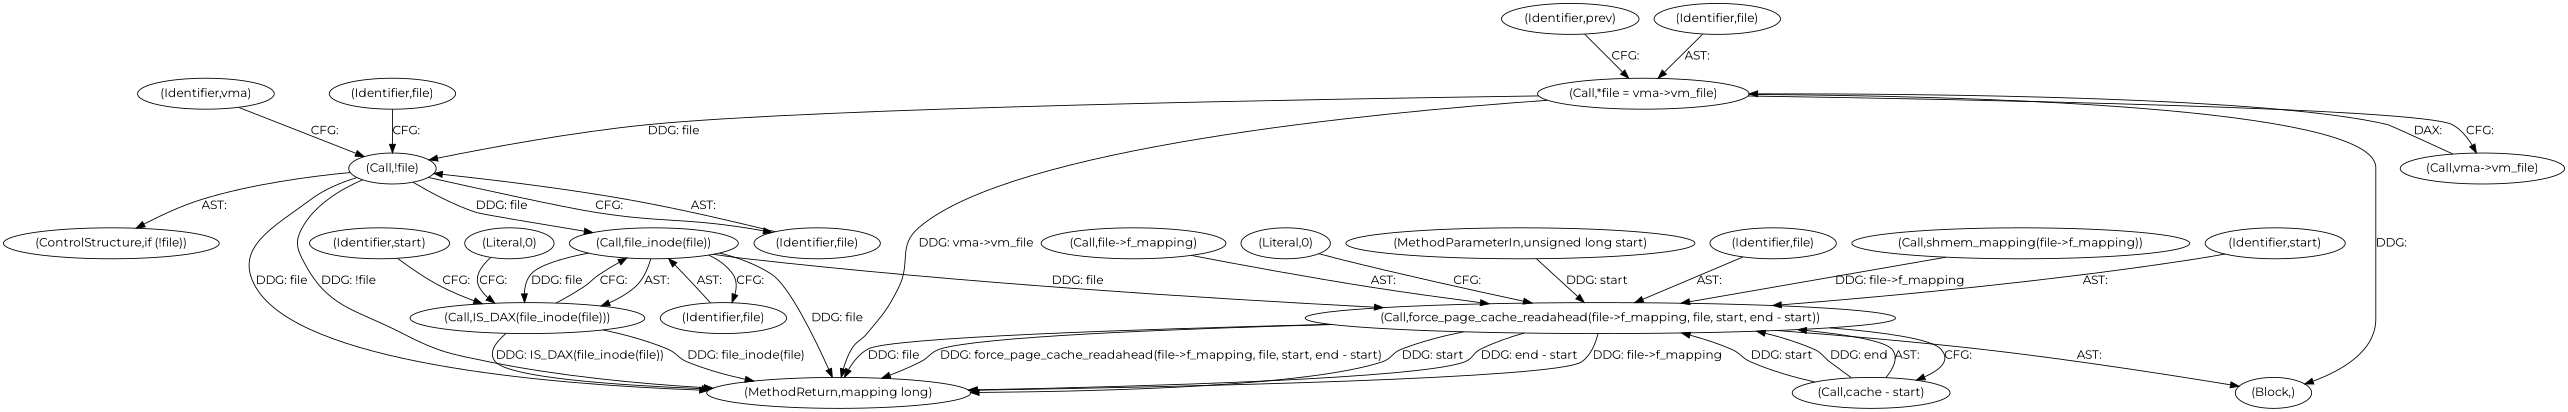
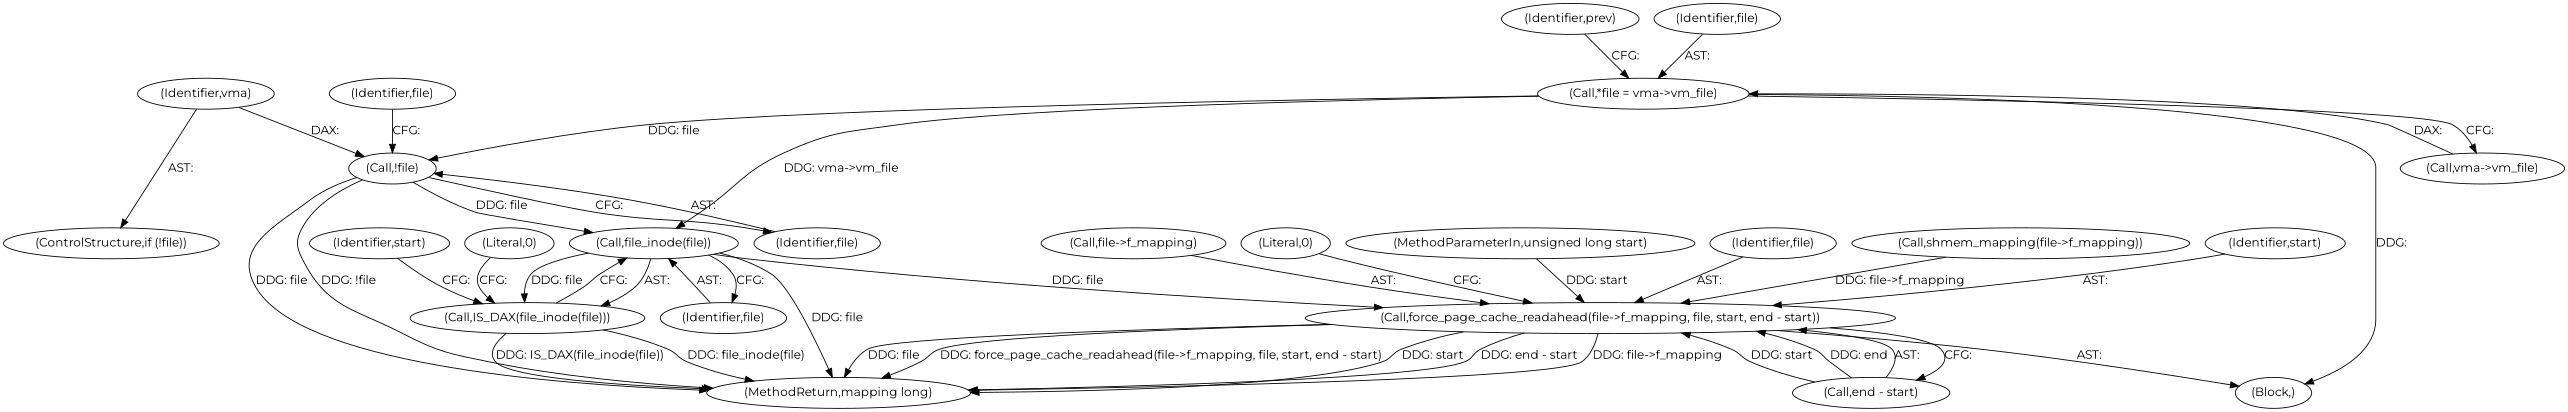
  digraph {
    fontname=Montserrat
    node [fontname=Montserrat]
    edge [fontname=Montserrat]
    n1 [label="(Call,*file = vma->vm_file)"]
    n2 [label="(Call,!file)"]
    n3 [label="(Call,vma->vm_file)"]
    n4 [label="(MethodReturn,mapping long)"]
    n5 [label="(Block,)"]
    n6 [label="(Call,file_inode(file))"]
    n7 [label="(Identifier,file)"]
    n8 [label="(ControlStructure,if (!file))"]
    n9 [label="(Call,IS_DAX(file_inode(file)))"]
    n10 [label="(Call,force_page_cache_readahead(file->f_mapping, file, start, end - start))"]
    n11 [label="(Identifier,file)"]
-   n12 [label="(Call,cache - start)"]
+   n12 [label="(Call,end - start)"]
    n13 [label="(Identifier,file)"]
    n14 [label="(Call,shmem_mapping(file->f_mapping))"]
    n15 [label="(Identifier,start)"]
    n16 [label="(Identifier,prev)"]
    n17 [label="(Identifier,start)"]
    n18 [label="(Call,file->f_mapping)"]
    n19 [label="(Identifier,file)"]
    n20 [label="(Literal,0)"]
    n21 [label="(Literal,0)"]
    n22 [label="(Identifier,file)"]
    n23 [label="(Identifier,vma)"]
    n24 [label="(MethodParameterIn,unsigned long start)"]
    n1 -> n2 [label="DDG: file"]
    n1 -> n3 [label="CFG: "]
-   n1 -> n4 [label="DDG: vma->vm_file"]
+   n1 -> n6 [label="DDG: vma->vm_file"]
    n1 -> n5 [label="DDG: "]
    n2 -> n4 [label="DDG: !file"]
    n2 -> n4 [label="DDG: file"]
    n2 -> n6 [label="DDG: file"]
    n2 -> n7 [label="CFG: "]
-   n2 -> n8 [label="AST: "]
+   n23 -> n8 [label="AST: "]
    n3 -> n1 [label="DAX: "]
    n6 -> n4 [label="DDG: file"]
    n6 -> n9 [label="AST: "]
    n6 -> n9 [label="DDG: file"]
    n6 -> n10 [label="DDG: file"]
    n6 -> n11 [label="CFG: "]
    n7 -> n2 [label="AST: "]
    n9 -> n4 [label="DDG: file_inode(file)"]
    n9 -> n4 [label="DDG: IS_DAX(file_inode(file))"]
    n9 -> n6 [label="CFG: "]
    n10 -> n4 [label="DDG: file->f_mapping"]
    n10 -> n4 [label="DDG: file"]
    n10 -> n4 [label="DDG: force_page_cache_readahead(file->f_mapping, file, start, end - start)"]
    n10 -> n4 [label="DDG: start"]
    n10 -> n4 [label="DDG: end - start"]
    n10 -> n5 [label="AST: "]
    n10 -> n12 [label="CFG: "]
    n11 -> n6 [label="AST: "]
    n12 -> n10 [label="AST: "]
    n12 -> n10 [label="DDG: start"]
    n12 -> n10 [label="DDG: end"]
    n13 -> n10 [label="AST: "]
    n14 -> n10 [label="DDG: file->f_mapping"]
    n15 -> n9 [label="CFG: "]
    n16 -> n1 [label="CFG: "]
    n17 -> n10 [label="AST: "]
    n18 -> n10 [label="AST: "]
    n19 -> n2 [label="CFG: "]
    n20 -> n10 [label="CFG: "]
    n21 -> n9 [label="CFG: "]
    n22 -> n1 [label="AST: "]
-   n23 -> n2 [label="CFG: "]
+   n23 -> n2 [label="DAX: "]
    n24 -> n10 [label="DDG: start"]
  }
